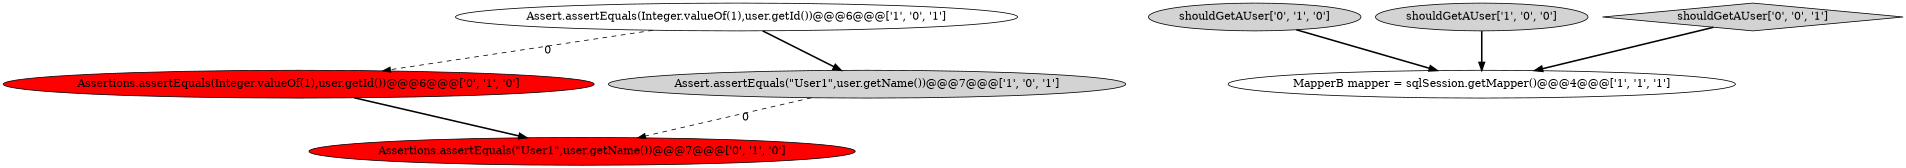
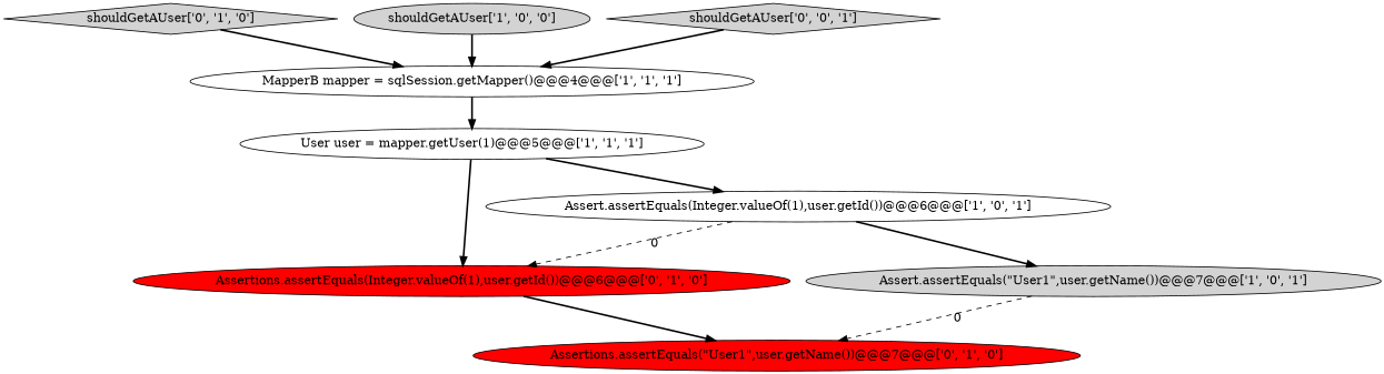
  digraph {
    node [fillcolor=lightgray shape=ellipse style=filled]
    edge [style=bold]
+   n1 [fillcolor=white label="User user = mapper.getUser(1)@@@5@@@['1', '1', '1']"]
    n2 [fillcolor=red label="Assertions.assertEquals(Integer.valueOf(1),user.getId())@@@6@@@['0', '1', '0']"]
    n3 [fillcolor=white label="Assert.assertEquals(Integer.valueOf(1),user.getId())@@@6@@@['1', '0', '1']"]
    n4 [fillcolor=red label="Assertions.assertEquals(\"User1\",user.getName())@@@7@@@['0', '1', '0']"]
    n5 [label="Assert.assertEquals(\"User1\",user.getName())@@@7@@@['1', '0', '1']"]
-   n6 [label="shouldGetAUser['0', '1', '0']"]
+   n6 [label="shouldGetAUser['0', '1', '0']" shape=diamond]
    n7 [fillcolor=white label="MapperB mapper = sqlSession.getMapper()@@@4@@@['1', '1', '1']"]
    n8 [label="shouldGetAUser['1', '0', '0']"]
    n9 [label="shouldGetAUser['0', '0', '1']" shape=diamond]
+   n1 -> n2
+   n1 -> n3
    n2 -> n4
    n3 -> n2 [label=0 style=dashed]
    n3 -> n5
    n5 -> n4 [label=0 style=dashed]
    n6 -> n7
+   n7 -> n1
    n8 -> n7
    n9 -> n7
  }
